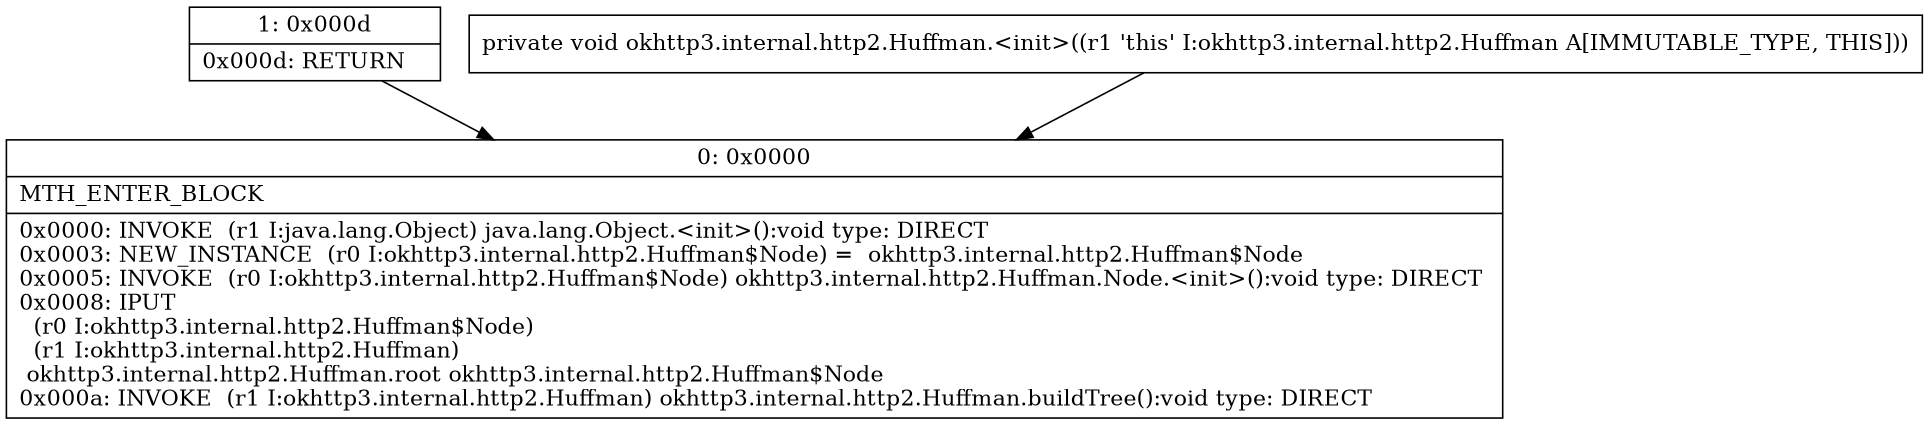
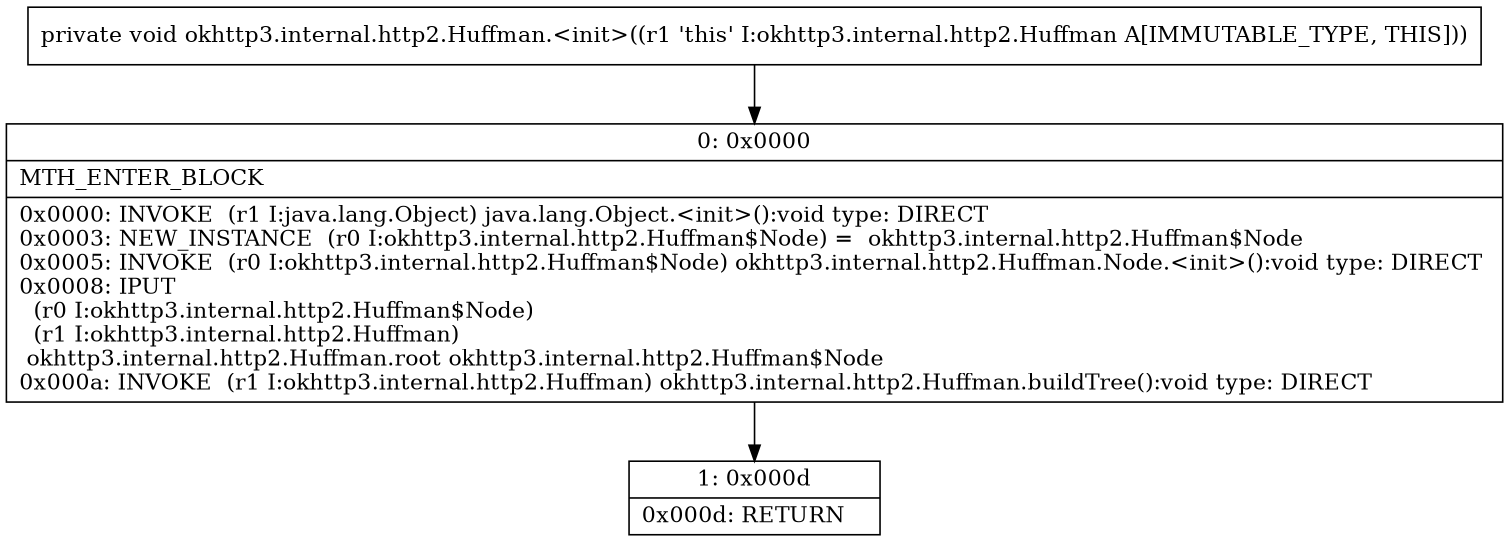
  digraph {
    node [shape=record]
    n1 [label="{0\:\ 0x0000|MTH_ENTER_BLOCK\l|0x0000: INVOKE  (r1 I:java.lang.Object) java.lang.Object.\<init\>():void type: DIRECT \l0x0003: NEW_INSTANCE  (r0 I:okhttp3.internal.http2.Huffman$Node) =  okhttp3.internal.http2.Huffman$Node \l0x0005: INVOKE  (r0 I:okhttp3.internal.http2.Huffman$Node) okhttp3.internal.http2.Huffman.Node.\<init\>():void type: DIRECT \l0x0008: IPUT  \l  (r0 I:okhttp3.internal.http2.Huffman$Node)\l  (r1 I:okhttp3.internal.http2.Huffman)\l okhttp3.internal.http2.Huffman.root okhttp3.internal.http2.Huffman$Node \l0x000a: INVOKE  (r1 I:okhttp3.internal.http2.Huffman) okhttp3.internal.http2.Huffman.buildTree():void type: DIRECT \l}"]
    n2 [label="{1\:\ 0x000d|0x000d: RETURN   \l}"]
    n3 [label="{private void okhttp3.internal.http2.Huffman.\<init\>((r1 'this' I:okhttp3.internal.http2.Huffman A[IMMUTABLE_TYPE, THIS])) }"]
-   n2 -> n1
+   n1 -> n2
    n3 -> n1
  }
